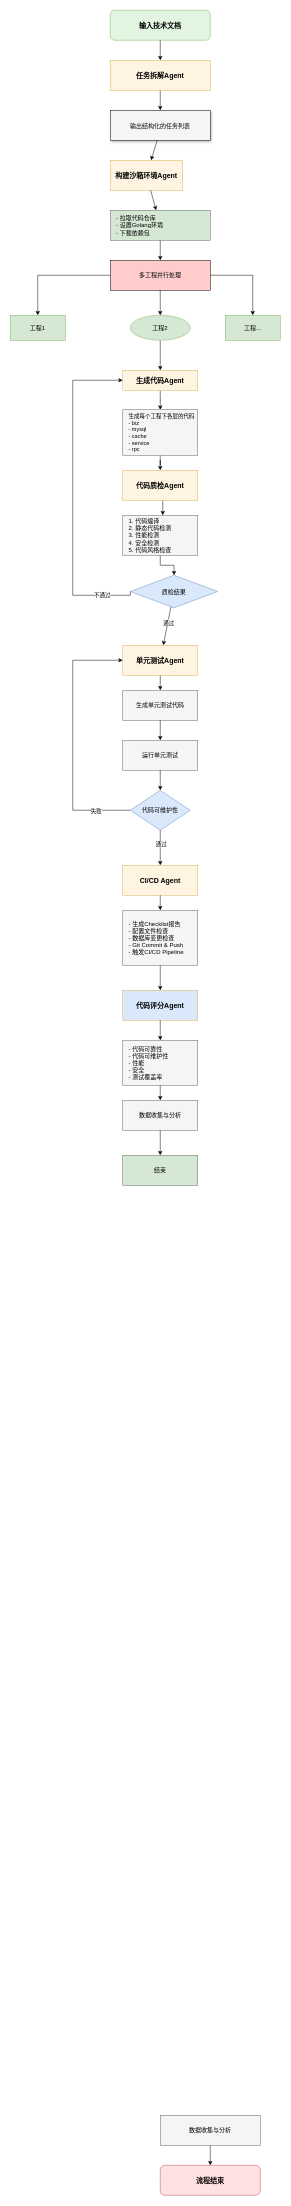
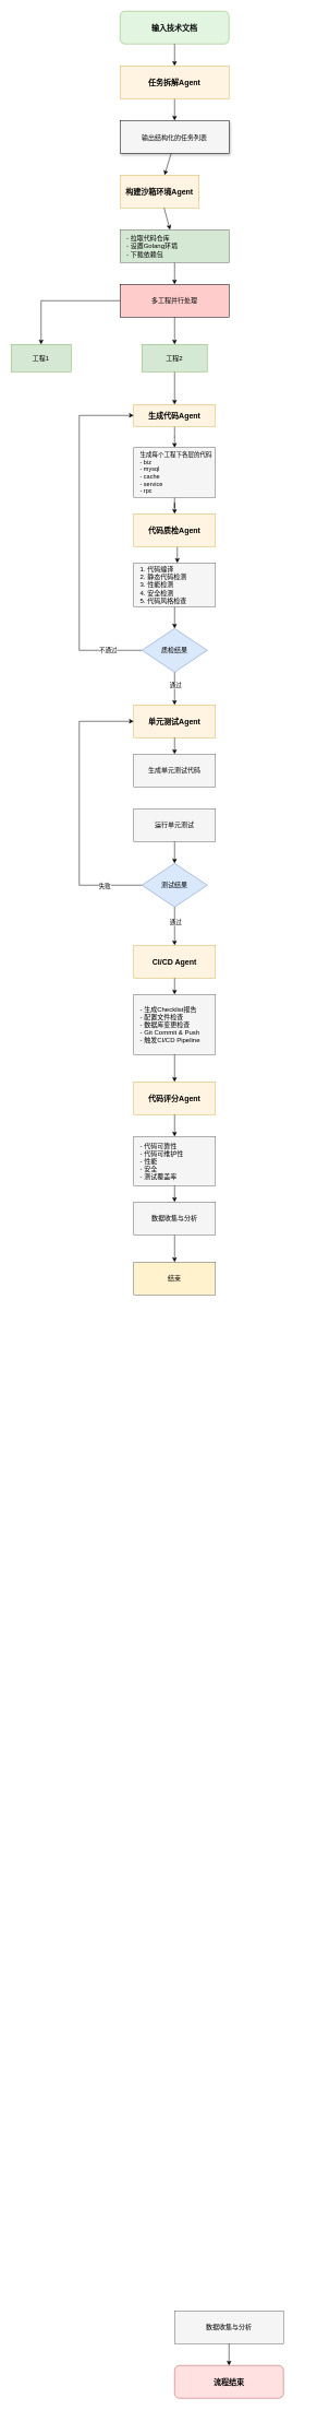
  <mxCell id="0" />
  <mxCell id="1" parent="0" />
  <mxCell id="2" value="输入技术文档" style="rounded=1;whiteSpace=wrap;html=1;fillColor=#e1f5e1;strokeColor=#82b366;fontSize=14;fontStyle=1;" parent="1" vertex="1"><mxGeometry x="220" y="20" width="200" height="60" as="geometry" /></mxCell>
  <mxCell id="3" value="" style="edgeStyle=orthogonalEdgeStyle;rounded=0;orthogonalLoop=1;jettySize=auto;html=1;" parent="1" source="4" target="49" edge="1"><mxGeometry relative="1" as="geometry" /></mxCell>
  <mxCell id="4" value="任务拆解Agent" style="rounded=0;whiteSpace=wrap;html=1;fillColor=#fff4e1;strokeColor=#d6b656;fontSize=14;fontStyle=1;" parent="1" vertex="1"><mxGeometry x="220" y="120" width="200" height="60" as="geometry" /></mxCell>
  <mxCell id="5" value="构建沙箱环境Agent" style="rounded=0;whiteSpace=wrap;html=1;fillColor=#fff4e1;strokeColor=#d6b656;fontSize=14;fontStyle=1;" parent="1" vertex="1"><mxGeometry x="220" y="320" width="145" height="60" as="geometry" /></mxCell>
  <mxCell id="6" value="" style="edgeStyle=orthogonalEdgeStyle;rounded=0;orthogonalLoop=1;jettySize=auto;html=1;" parent="1" source="7" edge="1"><mxGeometry relative="1" as="geometry"><mxPoint x="320" y="520" as="targetPoint" /></mxGeometry></mxCell>
  <mxCell id="7" value="- 拉取代码仓库&lt;br&gt;- 设置Golang环境&lt;br&gt;- 下载依赖包" style="rounded=0;whiteSpace=wrap;html=1;fillColor=#d5e8d4;strokeColor=#666666;fontSize=12;align=left;spacingLeft=10;" parent="1" vertex="1"><mxGeometry x="220" y="420" width="200" height="60" as="geometry" /></mxCell>
  <mxCell id="8" value="数据收集与分析" style="rounded=0;whiteSpace=wrap;html=1;fillColor=#f5f5f5;strokeColor=#666666;fontSize=12;" parent="1" vertex="1"><mxGeometry x="320" y="4230" width="200" height="60" as="geometry" /></mxCell>
  <mxCell id="9" value="流程结束" style="rounded=1;whiteSpace=wrap;html=1;fillColor=#ffe1e1;strokeColor=#b85450;fontSize=14;fontStyle=1;" parent="1" vertex="1"><mxGeometry x="320" y="4330" width="200" height="60" as="geometry" /></mxCell>
  <mxCell id="10" parent="1" source="2" target="4" edge="1"><mxGeometry relative="1" as="geometry" /></mxCell>
  <mxCell id="11" parent="1" target="5" edge="1"><mxGeometry relative="1" as="geometry"><mxPoint x="320" y="260" as="sourcePoint" /></mxGeometry></mxCell>
  <mxCell id="12" parent="1" source="5" target="7" edge="1"><mxGeometry relative="1" as="geometry" /></mxCell>
  <mxCell id="13" parent="1" source="8" target="9" edge="1"><mxGeometry relative="1" as="geometry" /></mxCell>
  <mxCell id="14" value="" style="edgeStyle=orthogonalEdgeStyle;rounded=0;orthogonalLoop=1;jettySize=auto;html=1;" parent="1" source="15" target="19" edge="1"><mxGeometry relative="1" as="geometry" /></mxCell>
  <mxCell id="15" value="生成代码Agent" style="rounded=0;whiteSpace=wrap;html=1;fillColor=#fff4e1;strokeColor=#d6b656;fontSize=14;fontStyle=1;" parent="1" vertex="1"><mxGeometry x="245" y="740" width="150" height="40" as="geometry" /></mxCell>
  <mxCell id="16" style="edgeStyle=orthogonalEdgeStyle;rounded=0;orthogonalLoop=1;jettySize=auto;html=1;exitX=0.5;exitY=1;exitDx=0;exitDy=0;entryX=0.5;entryY=0;entryDx=0;entryDy=0;" parent="1" source="17" target="15" edge="1"><mxGeometry relative="1" as="geometry" /></mxCell>
- <mxCell id="17" value="工程2" style="ellipse;whiteSpace=wrap;html=1;fillColor=#d5e8d4;strokeColor=#82b366;fontSize=12;" parent="1" vertex="1"><mxGeometry x="260" y="630" width="120" height="50" as="geometry" /></mxCell>
+ <mxCell id="17" value="工程2" style="rounded=0;whiteSpace=wrap;html=1;fillColor=#d5e8d4;strokeColor=#82b366;fontSize=12;" parent="1" vertex="1"><mxGeometry x="260" y="630" width="120" height="50" as="geometry" /></mxCell>
  <mxCell id="18" value="" style="edgeStyle=orthogonalEdgeStyle;rounded=0;orthogonalLoop=1;jettySize=auto;html=1;" parent="1" source="19" target="21" edge="1"><mxGeometry relative="1" as="geometry" /></mxCell>
  <mxCell id="19" value="生成每个工程下各层的代码&lt;div&gt;- biz&lt;/div&gt;&lt;div&gt;- mysql&lt;/div&gt;&lt;div&gt;- cache&lt;/div&gt;&lt;div&gt;- service&lt;/div&gt;&lt;div&gt;- rpc&lt;/div&gt;" style="rounded=0;whiteSpace=wrap;html=1;fillColor=#f5f5f5;strokeColor=#666666;fontSize=11;align=left;spacingLeft=10;" parent="1" vertex="1"><mxGeometry x="245" y="819" width="150" height="91" as="geometry" /></mxCell>
  <mxCell id="20" value="" style="edgeStyle=orthogonalEdgeStyle;rounded=0;orthogonalLoop=1;jettySize=auto;html=1;" parent="1" source="21" target="23" edge="1"><mxGeometry relative="1" as="geometry"><Array as="points"><mxPoint x="325" y="1020" /><mxPoint x="325" y="1020" /></Array></mxGeometry></mxCell>
  <mxCell id="21" value="代码质检Agent" style="rounded=0;whiteSpace=wrap;html=1;fillColor=#fff4e1;strokeColor=#d6b656;fontSize=14;fontStyle=1;" parent="1" vertex="1"><mxGeometry x="245" y="940" width="150" height="60" as="geometry" /></mxCell>
  <mxCell id="22" style="edgeStyle=orthogonalEdgeStyle;rounded=0;orthogonalLoop=1;jettySize=auto;html=1;entryX=0.5;entryY=0;entryDx=0;entryDy=0;exitX=0.5;exitY=1;exitDx=0;exitDy=0;" parent="1" source="23" target="26" edge="1"><mxGeometry relative="1" as="geometry" /></mxCell>
  <mxCell id="23" value="1. 代码编译&lt;br&gt;2. 静态代码检测&lt;br&gt;3. 性能检测&lt;br&gt;4. 安全检测&lt;br&gt;5. 代码风格检查" style="rounded=0;whiteSpace=wrap;html=1;fillColor=#f5f5f5;strokeColor=#666666;fontSize=12;align=left;spacingLeft=10;" parent="1" vertex="1"><mxGeometry x="245" y="1030" width="150" height="80" as="geometry" /></mxCell>
  <mxCell id="24" style="edgeStyle=orthogonalEdgeStyle;rounded=0;orthogonalLoop=1;jettySize=auto;html=1;exitX=0;exitY=0.5;exitDx=0;exitDy=0;entryX=0;entryY=0.5;entryDx=0;entryDy=0;" parent="1" source="26" target="15" edge="1"><mxGeometry relative="1" as="geometry"><Array as="points"><mxPoint x="145" y="1190" /><mxPoint x="145" y="760" /></Array></mxGeometry></mxCell>
  <mxCell id="25" value="不通过" style="edgeLabel;html=1;align=center;verticalAlign=middle;resizable=0;points=[];" parent="24" vertex="1" connectable="0"><mxGeometry x="-0.804" y="-2" relative="1" as="geometry"><mxPoint as="offset" /></mxGeometry></mxCell>
- <mxCell id="26" value="质检结果" style="rhombus;whiteSpace=wrap;html=1;fillColor=#dae8fc;strokeColor=#6c8ebf;fontSize=12;" parent="1" vertex="1"><mxGeometry x="260" y="1150" width="175" height="65" as="geometry" /></mxCell>
+ <mxCell id="26" value="质检结果" style="rhombus;whiteSpace=wrap;html=1;fillColor=#dae8fc;strokeColor=#6c8ebf;fontSize=12;" parent="1" vertex="1"><mxGeometry x="260" y="1150" width="120" height="80" as="geometry" /></mxCell>
  <mxCell id="27" value="单元测试Agent" style="rounded=0;whiteSpace=wrap;html=1;fillColor=#fff4e1;strokeColor=#d6b656;fontSize=14;fontStyle=1;" parent="1" vertex="1"><mxGeometry x="245" y="1290" width="150" height="60" as="geometry" /></mxCell>
  <mxCell id="28" value="生成单元测试代码" style="rounded=0;whiteSpace=wrap;html=1;fillColor=#f5f5f5;strokeColor=#666666;fontSize=12;" parent="1" vertex="1"><mxGeometry x="245" y="1380" width="150" height="60" as="geometry" /></mxCell>
  <mxCell id="29" value="运行单元测试" style="rounded=0;whiteSpace=wrap;html=1;fillColor=#f5f5f5;strokeColor=#666666;fontSize=12;" parent="1" vertex="1"><mxGeometry x="245" y="1480" width="150" height="60" as="geometry" /></mxCell>
  <mxCell id="30" style="edgeStyle=orthogonalEdgeStyle;rounded=0;orthogonalLoop=1;jettySize=auto;html=1;entryX=0;entryY=0.5;entryDx=0;entryDy=0;" parent="1" source="31" target="27" edge="1"><mxGeometry relative="1" as="geometry"><Array as="points"><mxPoint x="145" y="1620" /><mxPoint x="145" y="1320" /></Array></mxGeometry></mxCell>
- <mxCell id="31" value="代码可维护性" style="rhombus;whiteSpace=wrap;html=1;fillColor=#dae8fc;strokeColor=#6c8ebf;fontSize=12;" parent="1" vertex="1"><mxGeometry x="260" y="1580" width="120" height="80" as="geometry" /></mxCell>
+ <mxCell id="31" value="测试结果" style="rhombus;whiteSpace=wrap;html=1;fillColor=#dae8fc;strokeColor=#6c8ebf;fontSize=12;" parent="1" vertex="1"><mxGeometry x="260" y="1580" width="120" height="80" as="geometry" /></mxCell>
  <mxCell id="32" value="CI/CD Agent" style="rounded=0;whiteSpace=wrap;html=1;fillColor=#fff4e1;strokeColor=#d6b656;fontSize=14;fontStyle=1;" parent="1" vertex="1"><mxGeometry x="245" y="1730" width="150" height="60" as="geometry" /></mxCell>
  <mxCell id="33" value="- 生成Checklist报告&lt;br&gt;- 配置文件检查&lt;br&gt;- 数据库变更检查&lt;br&gt;- Git Commit &amp;amp; Push&lt;br&gt;- 触发CI/CD Pipeline" style="rounded=0;whiteSpace=wrap;html=1;fillColor=#f5f5f5;strokeColor=#666666;fontSize=12;align=left;spacingLeft=10;" parent="1" vertex="1"><mxGeometry x="245" y="1820" width="150" height="110" as="geometry" /></mxCell>
- <mxCell id="34" value="代码评分Agent" style="rounded=0;whiteSpace=wrap;html=1;fillColor=#dae8fc;strokeColor=#d6b656;fontSize=14;fontStyle=1;" parent="1" vertex="1"><mxGeometry x="245" y="1980" width="150" height="60" as="geometry" /></mxCell>
+ <mxCell id="34" value="代码评分Agent" style="rounded=0;whiteSpace=wrap;html=1;fillColor=#fff4e1;strokeColor=#d6b656;fontSize=14;fontStyle=1;" parent="1" vertex="1"><mxGeometry x="245" y="1980" width="150" height="60" as="geometry" /></mxCell>
  <mxCell id="35" value="- 代码可靠性&lt;br&gt;- 代码可维护性&lt;br&gt;- 性能&lt;br&gt;- 安全&lt;br&gt;- 测试覆盖率" style="rounded=0;whiteSpace=wrap;html=1;fillColor=#f5f5f5;strokeColor=#666666;fontSize=12;align=left;spacingLeft=10;" parent="1" vertex="1"><mxGeometry x="245" y="2080" width="150" height="90" as="geometry" /></mxCell>
  <mxCell id="36" value="" style="edgeStyle=orthogonalEdgeStyle;rounded=0;orthogonalLoop=1;jettySize=auto;html=1;" edge="1" parent="1" source="37" target="57"><mxGeometry relative="1" as="geometry" /></mxCell>
  <mxCell id="37" value="数据收集与分析" style="rounded=0;whiteSpace=wrap;html=1;fillColor=#f5f5f5;strokeColor=#666666;fontSize=12;" parent="1" vertex="1"><mxGeometry x="245" y="2200" width="150" height="60" as="geometry" /></mxCell>
  <mxCell id="38" parent="1" source="26" target="27" edge="1"><mxGeometry relative="1" as="geometry" /></mxCell>
  <mxCell id="39" value="通过" style="edgeLabel;html=1;align=center;verticalAlign=middle;resizable=0;points=[];" parent="1" source="26" target="27" edge="1"><mxGeometry x="-0.2" y="2" relative="1" as="geometry"><mxPoint as="offset" /></mxGeometry></mxCell>
  <mxCell id="40" parent="1" source="27" target="28" edge="1"><mxGeometry relative="1" as="geometry" /></mxCell>
- <mxCell id="41" parent="1" source="28" target="29" edge="1"><mxGeometry relative="1" as="geometry" /></mxCell>
  <mxCell id="42" parent="1" source="29" target="31" edge="1"><mxGeometry relative="1" as="geometry" /></mxCell>
  <mxCell id="43" parent="1" source="31" target="32" edge="1"><mxGeometry relative="1" as="geometry" /></mxCell>
  <mxCell id="44" value="通过" style="edgeLabel;html=1;align=center;verticalAlign=middle;resizable=0;points=[];" parent="1" source="31" target="32" edge="1"><mxGeometry x="-0.2" y="2" relative="1" as="geometry"><mxPoint as="offset" /></mxGeometry></mxCell>
  <mxCell id="45" parent="1" source="32" target="33" edge="1"><mxGeometry relative="1" as="geometry" /></mxCell>
  <mxCell id="46" parent="1" source="33" target="34" edge="1"><mxGeometry relative="1" as="geometry" /></mxCell>
  <mxCell id="47" parent="1" source="34" target="35" edge="1"><mxGeometry relative="1" as="geometry" /></mxCell>
  <mxCell id="48" parent="1" source="35" edge="1"><mxGeometry relative="1" as="geometry"><mxPoint x="320" y="2200" as="targetPoint" /></mxGeometry></mxCell>
  <mxCell id="49" value="&lt;font style=&quot;font-size: 12px; font-weight: normal;&quot;&gt;输出结构化的任务列表&lt;/font&gt;" style="whiteSpace=wrap;html=1;fontSize=14;fillColor=#F5F5F5;strokeColor=#000000;rounded=0;fontStyle=1;shadow=1;" parent="1" vertex="1"><mxGeometry x="220" y="220" width="200" height="60" as="geometry" /></mxCell>
  <mxCell id="50" value="失败" style="edgeLabel;html=1;align=center;verticalAlign=middle;resizable=0;points=[];" parent="1" vertex="1" connectable="0"><mxGeometry x="195" y="1620" as="geometry"><mxPoint x="-4" y="1" as="offset" /></mxGeometry></mxCell>
- <mxCell id="51" value="工程..." style="rounded=0;whiteSpace=wrap;html=1;fillColor=#d5e8d4;strokeColor=#82b366;fontSize=12;" vertex="1" parent="1"><mxGeometry x="450" y="630" width="110" height="50" as="geometry" /></mxCell>
- <mxCell id="52" style="edgeStyle=orthogonalEdgeStyle;rounded=0;orthogonalLoop=1;jettySize=auto;html=1;exitX=1;exitY=0.5;exitDx=0;exitDy=0;entryX=0.5;entryY=0;entryDx=0;entryDy=0;" edge="1" parent="1" source="55" target="51"><mxGeometry relative="1" as="geometry"><mxPoint x="830" y="710" as="targetPoint" /></mxGeometry></mxCell>
  <mxCell id="53" style="edgeStyle=orthogonalEdgeStyle;rounded=0;orthogonalLoop=1;jettySize=auto;html=1;exitX=0;exitY=0.5;exitDx=0;exitDy=0;entryX=0.5;entryY=0;entryDx=0;entryDy=0;" edge="1" parent="1" source="55" target="56"><mxGeometry relative="1" as="geometry" /></mxCell>
  <mxCell id="54" style="edgeStyle=orthogonalEdgeStyle;rounded=0;orthogonalLoop=1;jettySize=auto;html=1;exitX=0.5;exitY=1;exitDx=0;exitDy=0;entryX=0.5;entryY=0;entryDx=0;entryDy=0;" edge="1" parent="1" source="55" target="17"><mxGeometry relative="1" as="geometry" /></mxCell>
  <mxCell id="55" value="多工程并行处理" style="rounded=0;whiteSpace=wrap;html=1;fillColor=#FFCCCC;" vertex="1" parent="1"><mxGeometry x="220" y="520" width="200" height="60" as="geometry" /></mxCell>
  <mxCell id="56" value="工程1" style="rounded=0;whiteSpace=wrap;html=1;fillColor=#d5e8d4;strokeColor=#82b366;fontSize=12;" vertex="1" parent="1"><mxGeometry x="20" y="630" width="110" height="50" as="geometry" /></mxCell>
- <mxCell id="57" value="结束" style="rounded=0;whiteSpace=wrap;html=1;fillColor=#D5E8D4;strokeColor=#666666;fontSize=12;" vertex="1" parent="1"><mxGeometry x="245" y="2310" width="150" height="60" as="geometry" /></mxCell>
+ <mxCell id="57" value="结束" style="rounded=0;whiteSpace=wrap;html=1;fillColor=#fff2cc;strokeColor=#666666;fontSize=12;" vertex="1" parent="1"><mxGeometry x="245" y="2310" width="150" height="60" as="geometry" /></mxCell>
